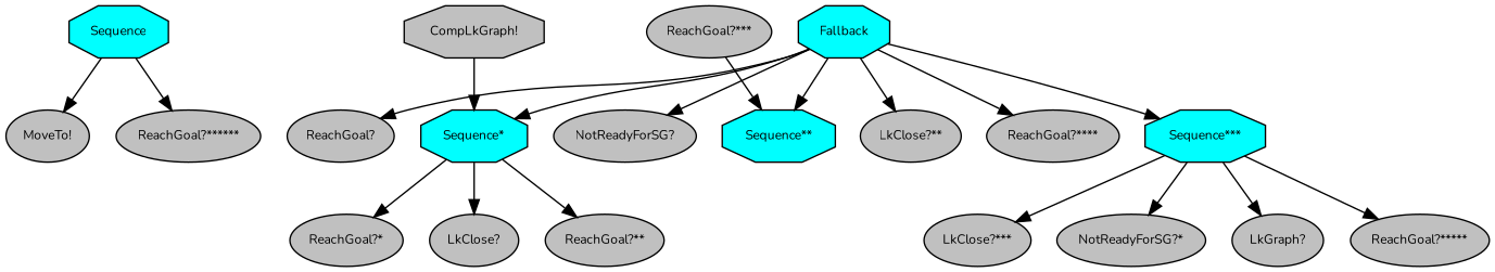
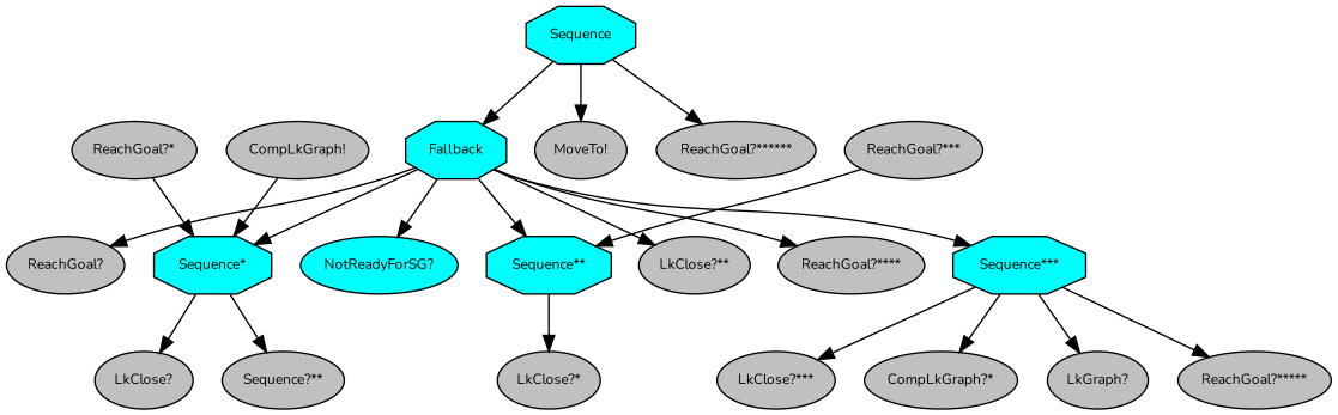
  digraph {
    fontname=Nunito
    ordering=out
    node [fillcolor=gray fontcolor=black fontname=Nunito fontsize=9 shape=ellipse style=filled]
    edge [fontname=Nunito]
    n1 [fillcolor=cyan label=Sequence shape=octagon]
    n2 [fillcolor=cyan label=Fallback shape=octagon]
    n3 [label="MoveTo!"]
    n4 [label="ReachGoal?******"]
    n5 [label="ReachGoal?"]
    n6 [fillcolor=cyan label="Sequence*" shape=octagon]
-   n7 [label="NotReadyForSG?"]
+   n7 [fillcolor=cyan label="NotReadyForSG?"]
    n8 [fillcolor=cyan label="Sequence**" shape=octagon]
    n9 [label="LkClose?**"]
    n10 [label="ReachGoal?****"]
    n11 [fillcolor=cyan label="Sequence***" shape=octagon]
    n12 [label="ReachGoal?*"]
    n13 [label="LkClose?"]
-   n14 [label="ReachGoal?**"]
+   n14 [label="Sequence?**"]
+   n15 [label="LkClose?*"]
    n16 [label="LkClose?***"]
-   n17 [label="NotReadyForSG?*"]
+   n17 [label="CompLkGraph?*"]
    n18 [label="LkGraph?"]
    n19 [label="ReachGoal?*****"]
-   n20 [label="CompLkGraph!" shape=octagon]
+   n20 [label="CompLkGraph!"]
    n21 [label="ReachGoal?***"]
+   n1 -> n2
    n1 -> n3
    n1 -> n4
    n2 -> n5
    n2 -> n6
    n2 -> n7
    n2 -> n8
    n2 -> n9
    n2 -> n10
    n2 -> n11
-   n6 -> n12
+   n12 -> n6
    n6 -> n13
    n6 -> n14
+   n8 -> n15
    n11 -> n16
    n11 -> n17
    n11 -> n18
    n11 -> n19
    n20 -> n6
    n21 -> n8
  }
